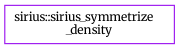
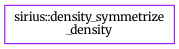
  digraph {
    rankdir=LR
    fontname=Merriweather
-   n1 [color=purple fillcolor=white fontname=Merriweather fontsize=10 height=0.2 label="sirius::sirius_symmetrize\l_density" shape=record style=filled width=0.4]
+   n1 [color=purple fillcolor=white fontname=Merriweather fontsize=10 height=0.2 label="sirius::density_symmetrize\l_density" shape=record style=filled width=0.4]
  }
